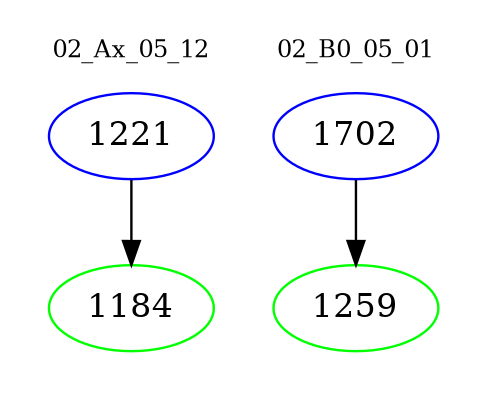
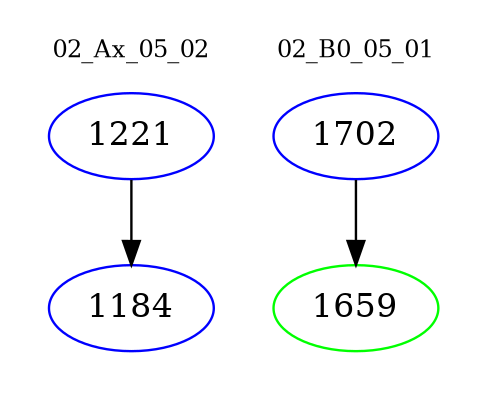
  digraph {
    node [color=blue]
    edge [color=black]
    n1 [label=1221]
-   n2 [color=green label=1184]
+   n2 [label=1184]
    n3 [label=1702]
-   n4 [color=green label=1259]
+   n4 [color=green label=1659]
    subgraph cluster_1 {
      color=white
      fontsize=10
-     label="02_Ax_05_12"
+     label="02_Ax_05_02"
      n1
      n2
    }
    subgraph cluster_2 {
      color=white
      fontsize=10
      label="02_B0_05_01"
      n3
      n4
    }
    n1 -> n2
    n3 -> n4
  }
